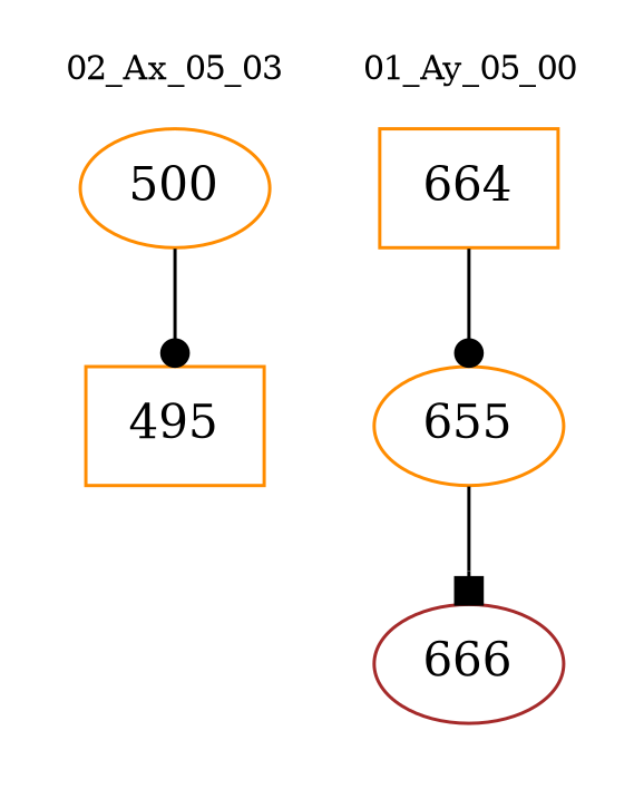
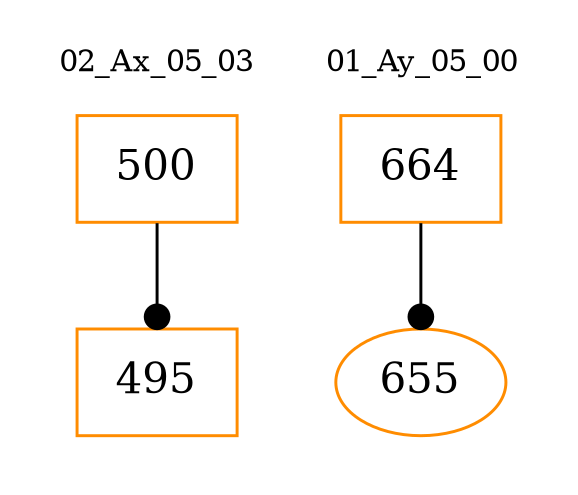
  digraph {
    node [color=darkorange shape=box]
    edge [arrowhead=dot color=black]
-   n1 [label=500 shape=ellipse]
+   n1 [label=500]
    n2 [label=495]
    n3 [label=664]
    n4 [label=655 shape=ellipse]
-   n5 [color=brown label=666 shape=ellipse]
    subgraph cluster_1 {
      color=white
      fontsize=10
      label="02_Ax_05_03"
      n1
      n2
    }
    subgraph cluster_2 {
      color=white
      fontsize=10
      label="01_Ay_05_00"
      n3
      n4
-     n5
    }
    n1 -> n2
    n3 -> n4
-   n4 -> n5 [arrowhead=box]
  }
